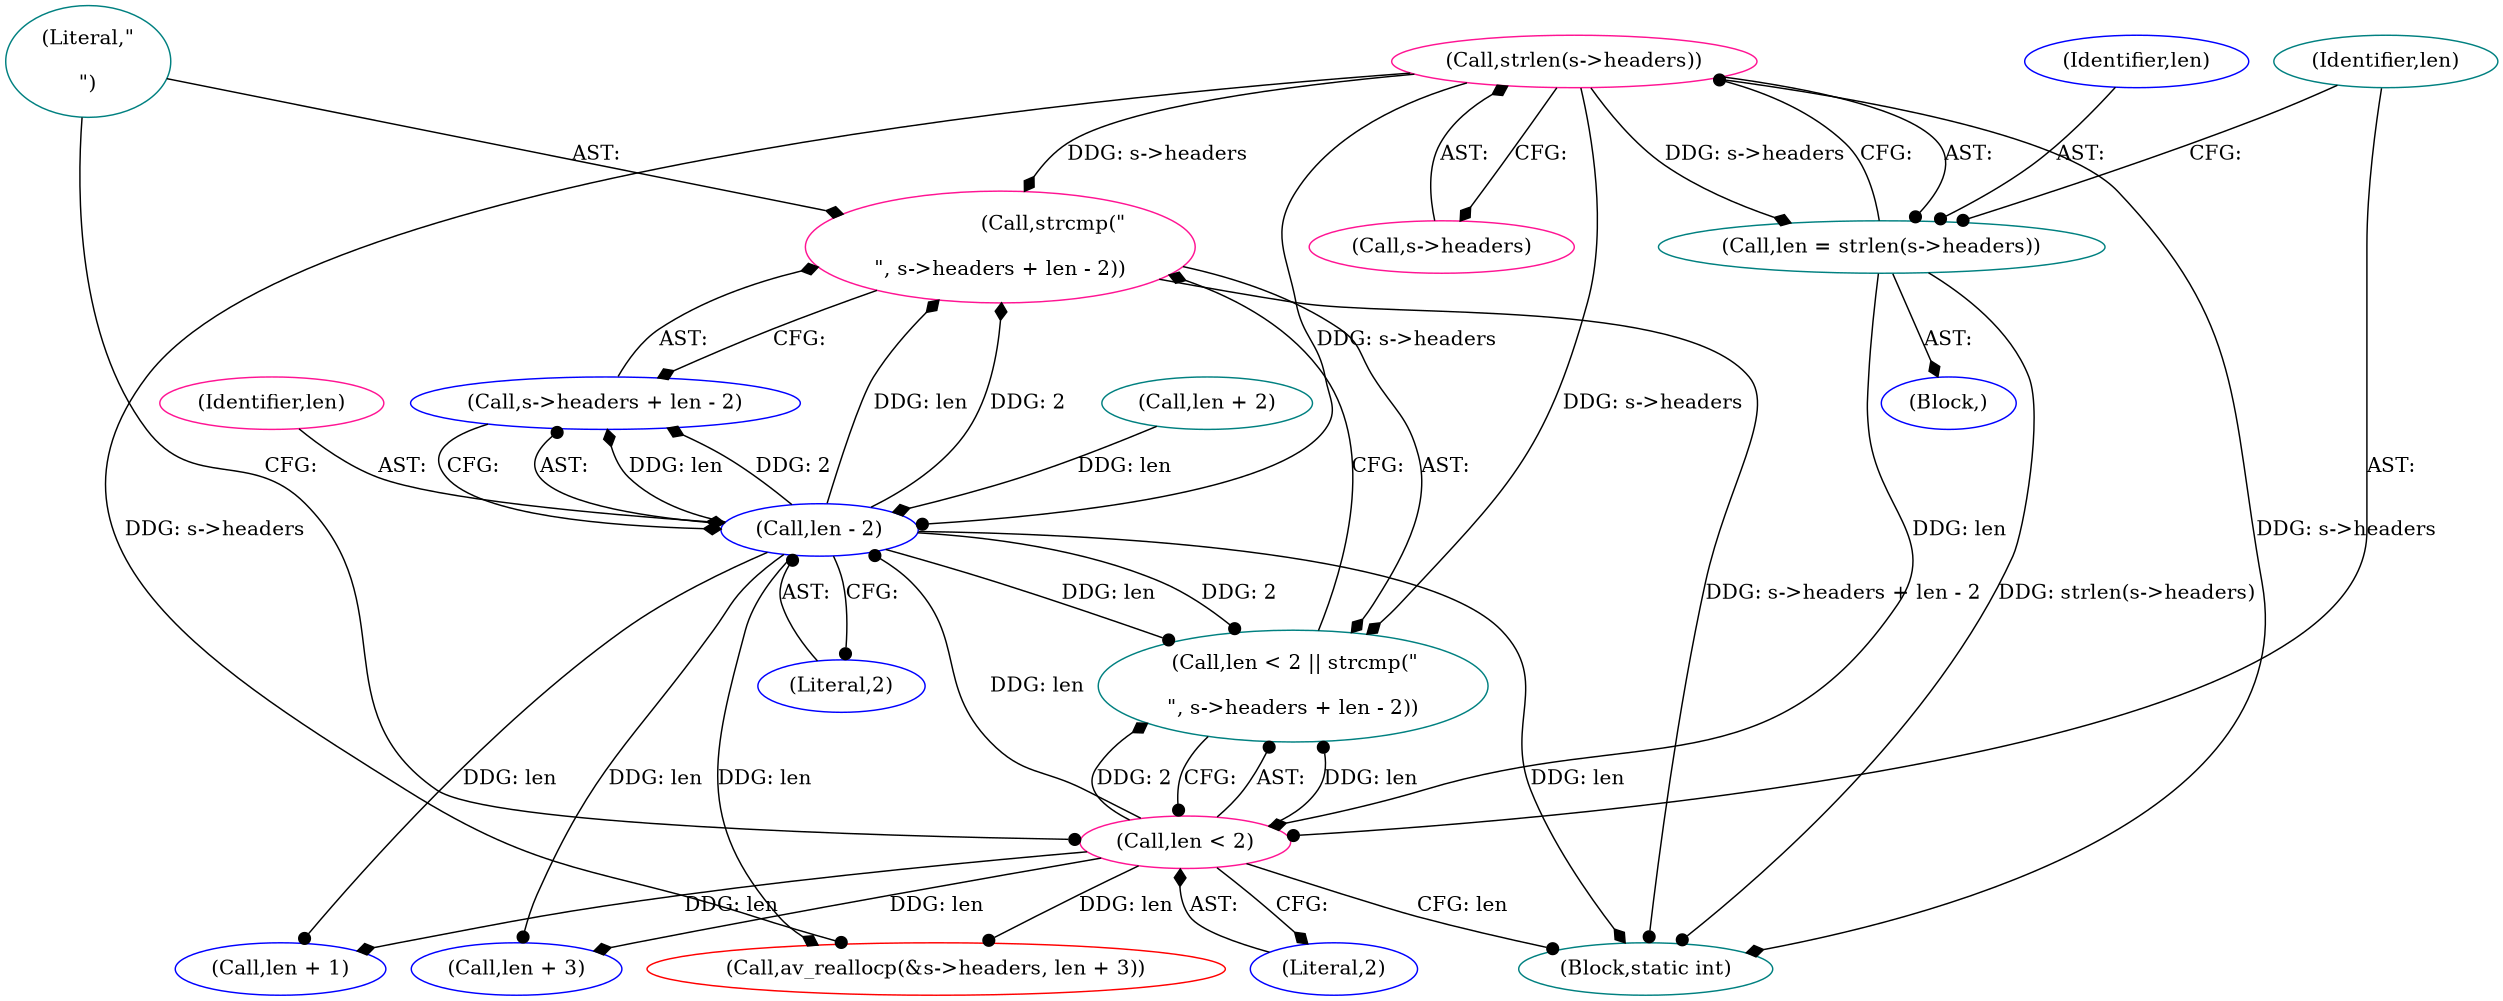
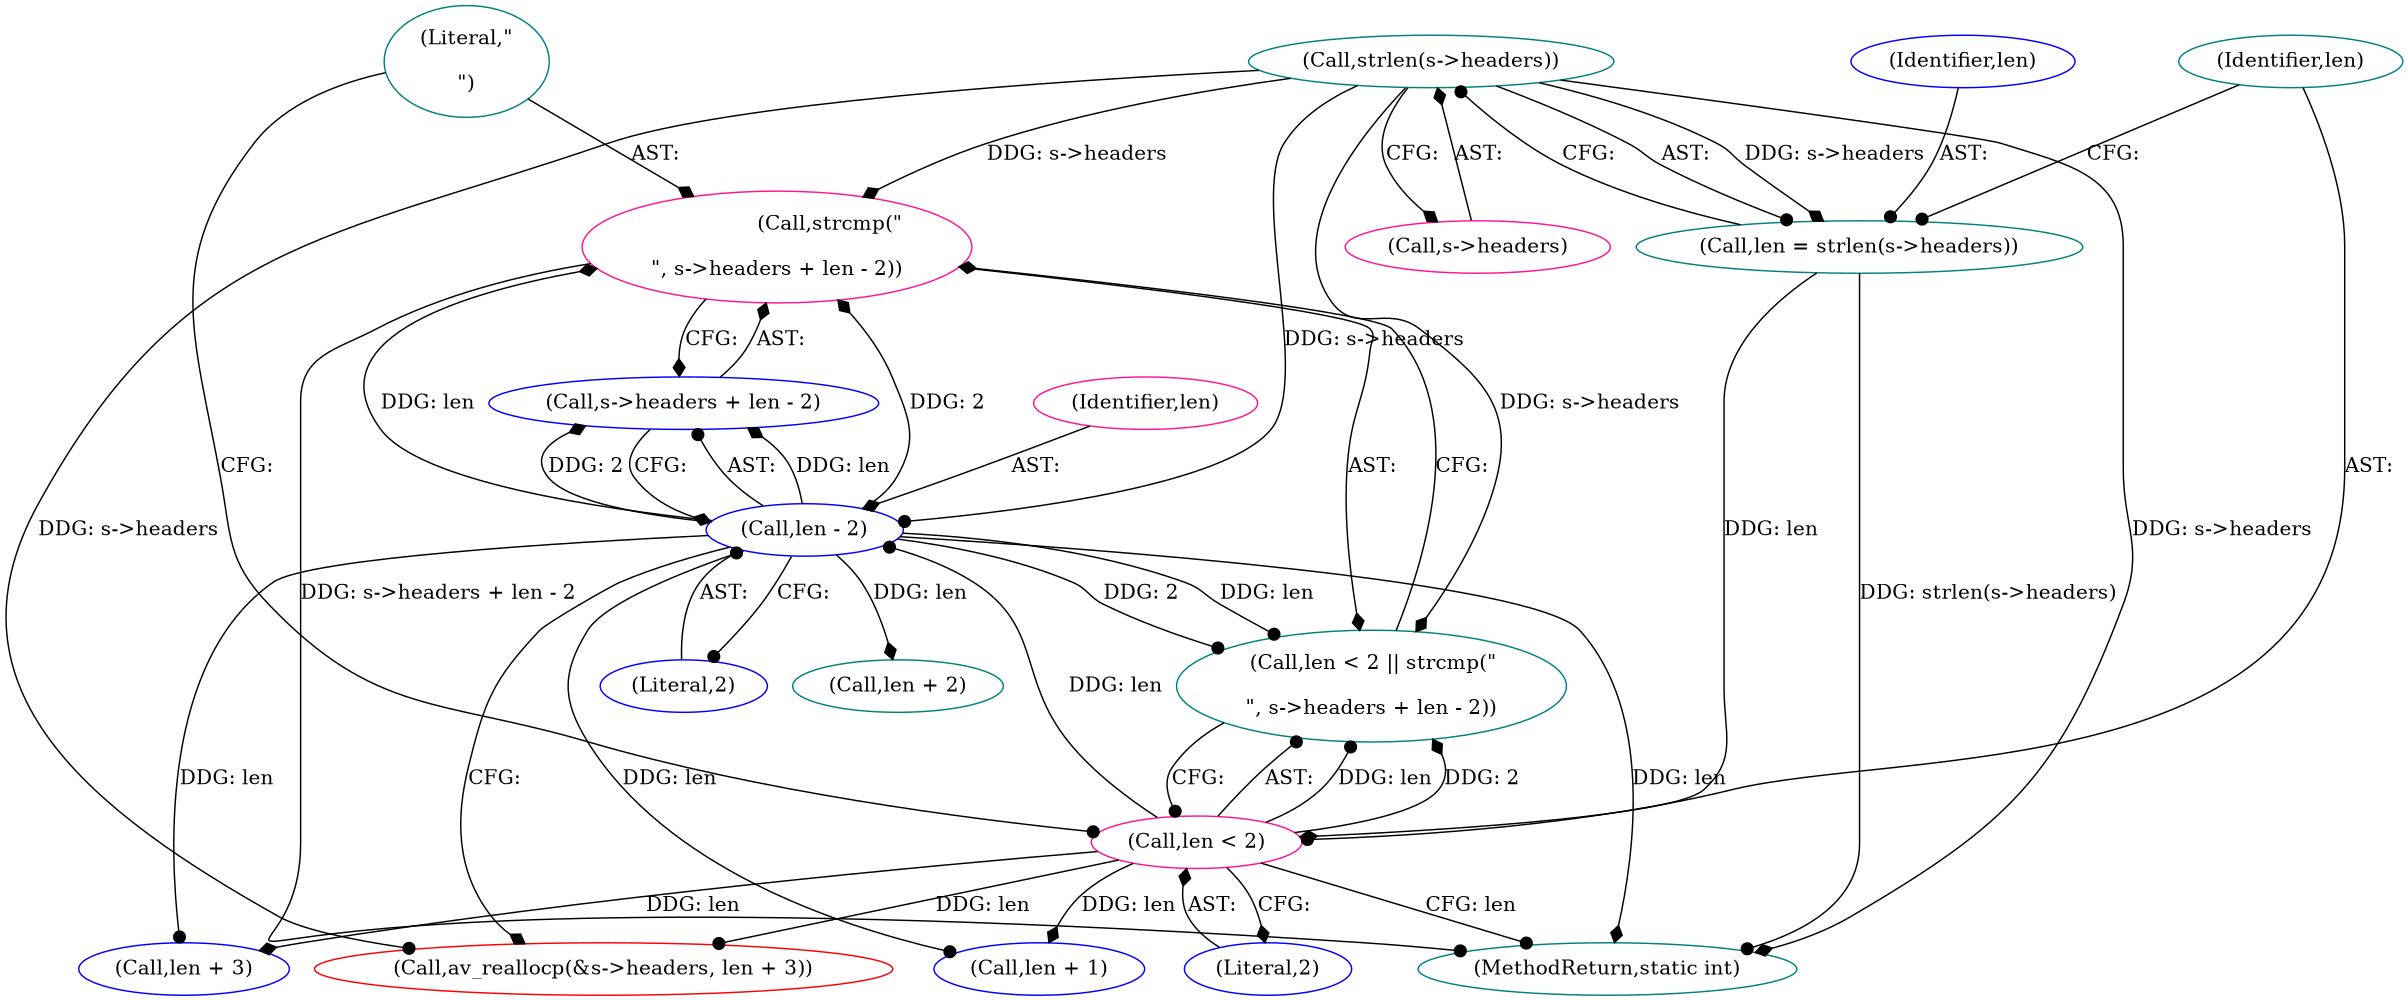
  digraph {
    node [color=blue]
    edge [arrowhead=diamond]
    n1 [color=deeppink label="(Call,strcmp(\"\r\n\", s->headers + len - 2))"]
    n2 [label="(Call,s->headers + len - 2)"]
-   n3 [color=teal label="(Block,static int)"]
+   n3 [color=teal label="(MethodReturn,static int)"]
    n4 [color=teal label="(Call,len < 2 || strcmp(\"\r\n\", s->headers + len - 2))"]
    n5 [label="(Call,len - 2)"]
    n6 [color=deeppink label="(Call,len < 2)"]
-   n7 [color=deeppink label="(Call,strlen(s->headers))"]
+   n7 [color=teal label="(Call,strlen(s->headers))"]
    n8 [color=teal label="(Call,len = strlen(s->headers))"]
    n9 [color=deeppink label="(Call,s->headers)"]
    n10 [color=red label="(Call,av_reallocp(&s->headers, len + 3))"]
-   n11 [label="(Block,)"]
    n12 [label="(Call,len + 3)"]
    n13 [label="(Literal,2)"]
    n14 [label="(Call,len + 1)"]
    n15 [color=teal label="(Call,len + 2)"]
    n16 [label="(Literal,2)"]
    n17 [label="(Identifier,len)"]
    n18 [color=teal label="(Literal,\"\r\n\")"]
    n19 [color=deeppink label="(Identifier,len)"]
    n20 [color=teal label="(Identifier,len)"]
    n1 -> n2 [label="CFG: "]
    n1 -> n3 [arrowhead=dot label="DDG: s->headers + len - 2"]
    n1 -> n4 [label="AST: "]
    n2 -> n1 [label="AST: "]
    n2 -> n5 [label="CFG: "]
    n4 -> n1 [label="CFG: "]
    n4 -> n6 [arrowhead=dot label="CFG: "]
    n5 -> n1 [label="DDG: len"]
    n5 -> n1 [label="DDG: 2"]
    n5 -> n2 [arrowhead=dot label="AST: "]
    n5 -> n2 [label="DDG: len"]
    n5 -> n2 [label="DDG: 2"]
    n5 -> n3 [label="DDG: len"]
    n5 -> n4 [arrowhead=dot label="DDG: len"]
    n5 -> n4 [arrowhead=dot label="DDG: 2"]
-   n5 -> n10 [label="DDG: len"]
+   n5 -> n10 [label="CFG: "]
    n5 -> n12 [arrowhead=dot label="DDG: len"]
    n5 -> n13 [arrowhead=dot label="CFG: "]
    n5 -> n14 [arrowhead=dot label="DDG: len"]
-   n15 -> n5 [label="DDG: len"]
+   n5 -> n15 [label="DDG: len"]
    n6 -> n3 [arrowhead=dot label="CFG: len"]
    n6 -> n4 [arrowhead=dot label="AST: "]
    n6 -> n4 [arrowhead=dot label="DDG: len"]
    n6 -> n4 [label="DDG: 2"]
    n6 -> n5 [arrowhead=dot label="DDG: len"]
    n6 -> n10 [arrowhead=dot label="DDG: len"]
    n6 -> n12 [label="DDG: len"]
    n6 -> n14 [label="DDG: len"]
    n6 -> n16 [label="CFG: "]
    n7 -> n1 [label="DDG: s->headers"]
    n7 -> n3 [label="DDG: s->headers"]
    n7 -> n4 [label="DDG: s->headers"]
    n7 -> n5 [arrowhead=dot label="DDG: s->headers"]
    n7 -> n8 [arrowhead=dot label="AST: "]
    n7 -> n8 [label="DDG: s->headers"]
    n7 -> n9 [label="CFG: "]
    n7 -> n10 [arrowhead=dot label="DDG: s->headers"]
    n8 -> n3 [arrowhead=dot label="DDG: strlen(s->headers)"]
    n8 -> n6 [label="DDG: len"]
    n8 -> n7 [arrowhead=dot label="CFG: "]
-   n8 -> n11 [label="AST: "]
    n9 -> n7 [label="AST: "]
    n13 -> n5 [arrowhead=dot label="AST: "]
    n16 -> n6 [label="AST: "]
    n17 -> n8 [arrowhead=dot label="AST: "]
    n18 -> n1 [label="AST: "]
    n18 -> n6 [arrowhead=dot label="CFG: "]
    n19 -> n5 [label="AST: "]
    n20 -> n6 [arrowhead=dot label="AST: "]
    n20 -> n8 [arrowhead=dot label="CFG: "]
  }
